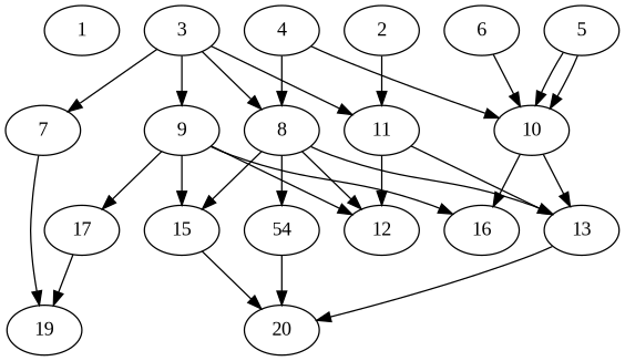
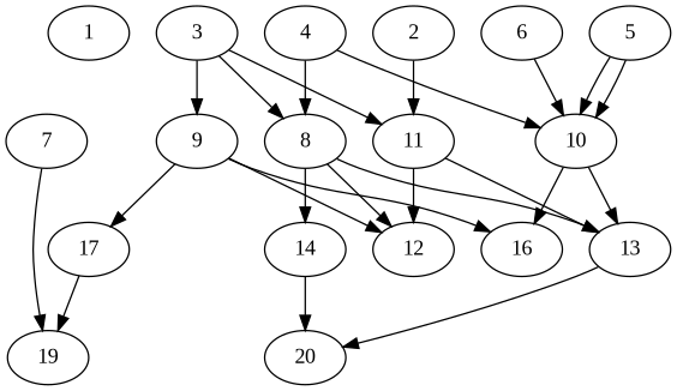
  digraph {
    fontname="Liberation Serif"
    node [alpha=0.10 fontname="Liberation Serif"]
    edge [fontname="Liberation Serif"]
    1 [expect_size=51787776]
    2 [alpha=0.04 expect_size=50292736]
    11 [alpha=0.08 expect_size=34143232]
    12 [alpha=0.09 expect_size=10037248]
    13 [alpha=0.19 expect_size=18313216]
    20 [alpha=0.11 expect_size=39584768]
    3 [alpha=0.07 expect_size=21696512]
    7 [alpha=0.09 expect_size=20992000]
    8 [alpha=0.02 expect_size=37464064]
    9 [alpha=0.17 expect_size=41191424]
    19 [alpha=0.00 expect_size=46167040]
-   14 [alpha=0.04 expect_size=35810304 label=54]
-   15 [alpha=0.18 expect_size=16683008]
+   14 [alpha=0.04 expect_size=35810304]
    16 [expect_size=14110720]
    17 [alpha=0.05 expect_size=20204544]
    4 [alpha=0.12 expect_size=14684160]
    10 [alpha=0.07 expect_size=23054336]
    5 [alpha=0.19 expect_size=29066240]
    6 [alpha=0.03 expect_size=46022656]
    2 -> 11
    11 -> 12
    11 -> 13
    13 -> 20
    3 -> 11
-   3 -> 7
    3 -> 8
    3 -> 9
    7 -> 19
    8 -> 12
    8 -> 13
    8 -> 14
-   8 -> 15
    9 -> 12
-   9 -> 15
    9 -> 16
    9 -> 17
    14 -> 20
-   15 -> 20
    17 -> 19
    4 -> 8
    4 -> 10
    10 -> 13
    10 -> 16
    5 -> 10
    5 -> 10
    6 -> 10
  }
